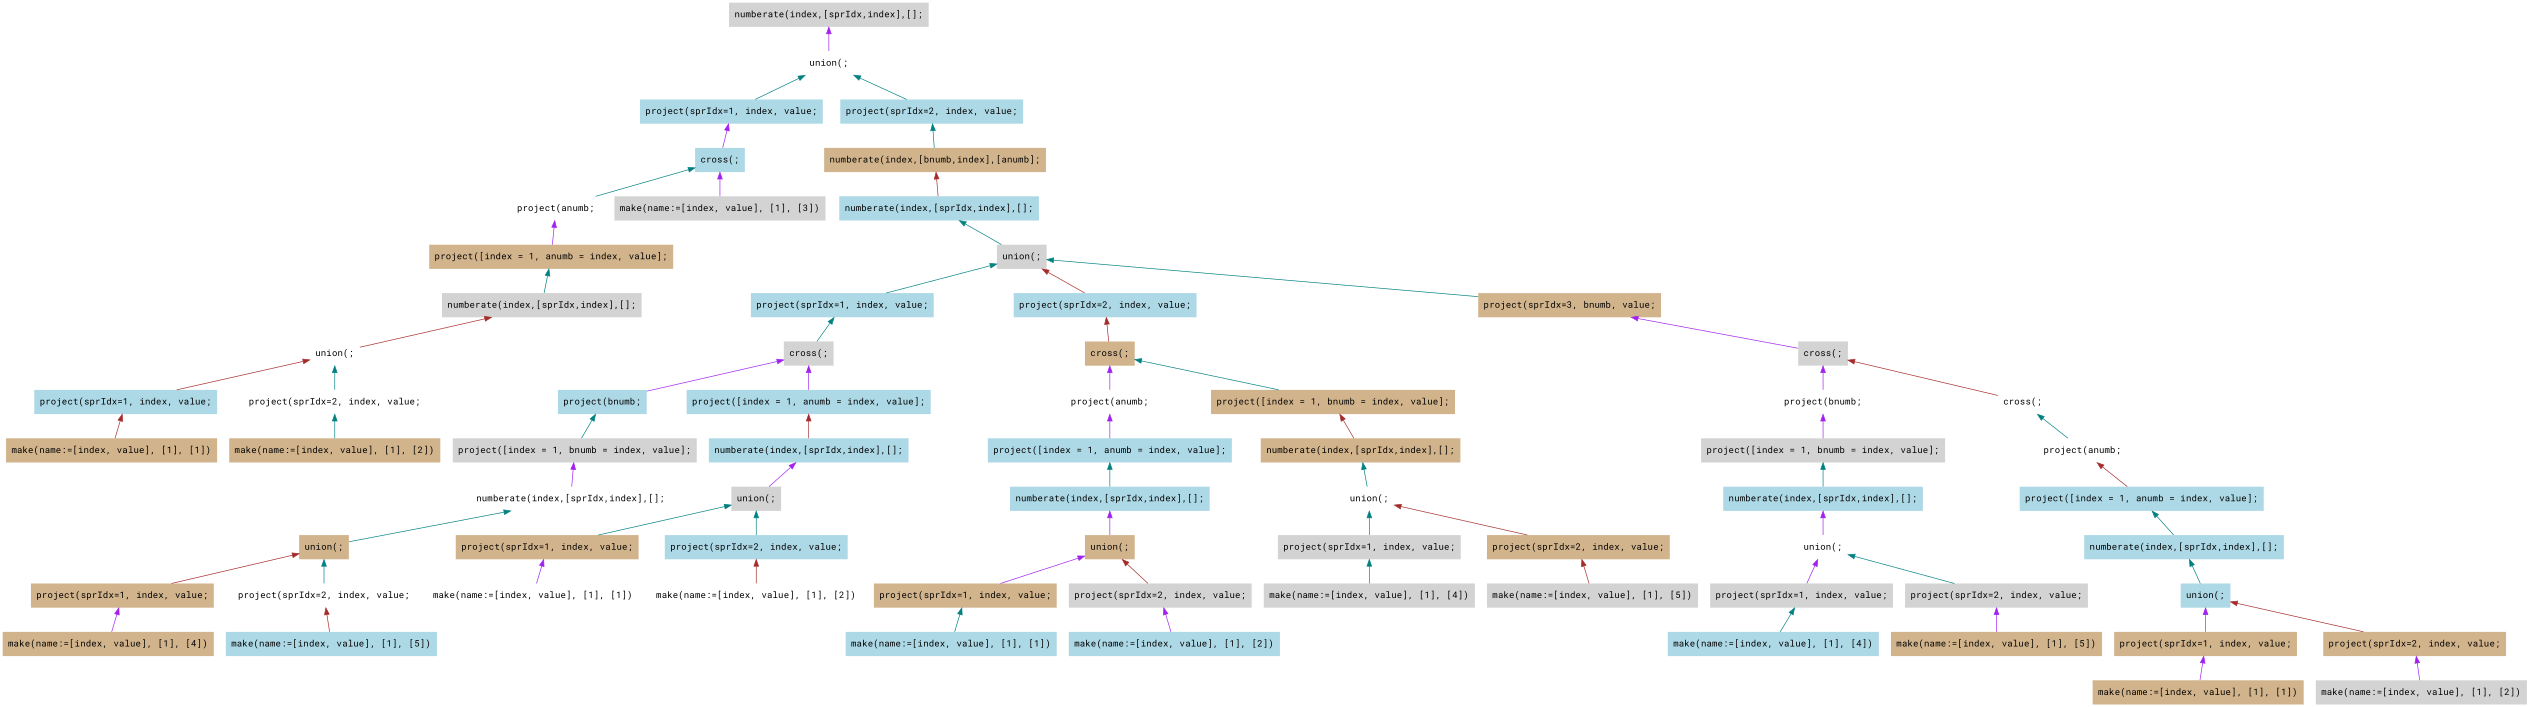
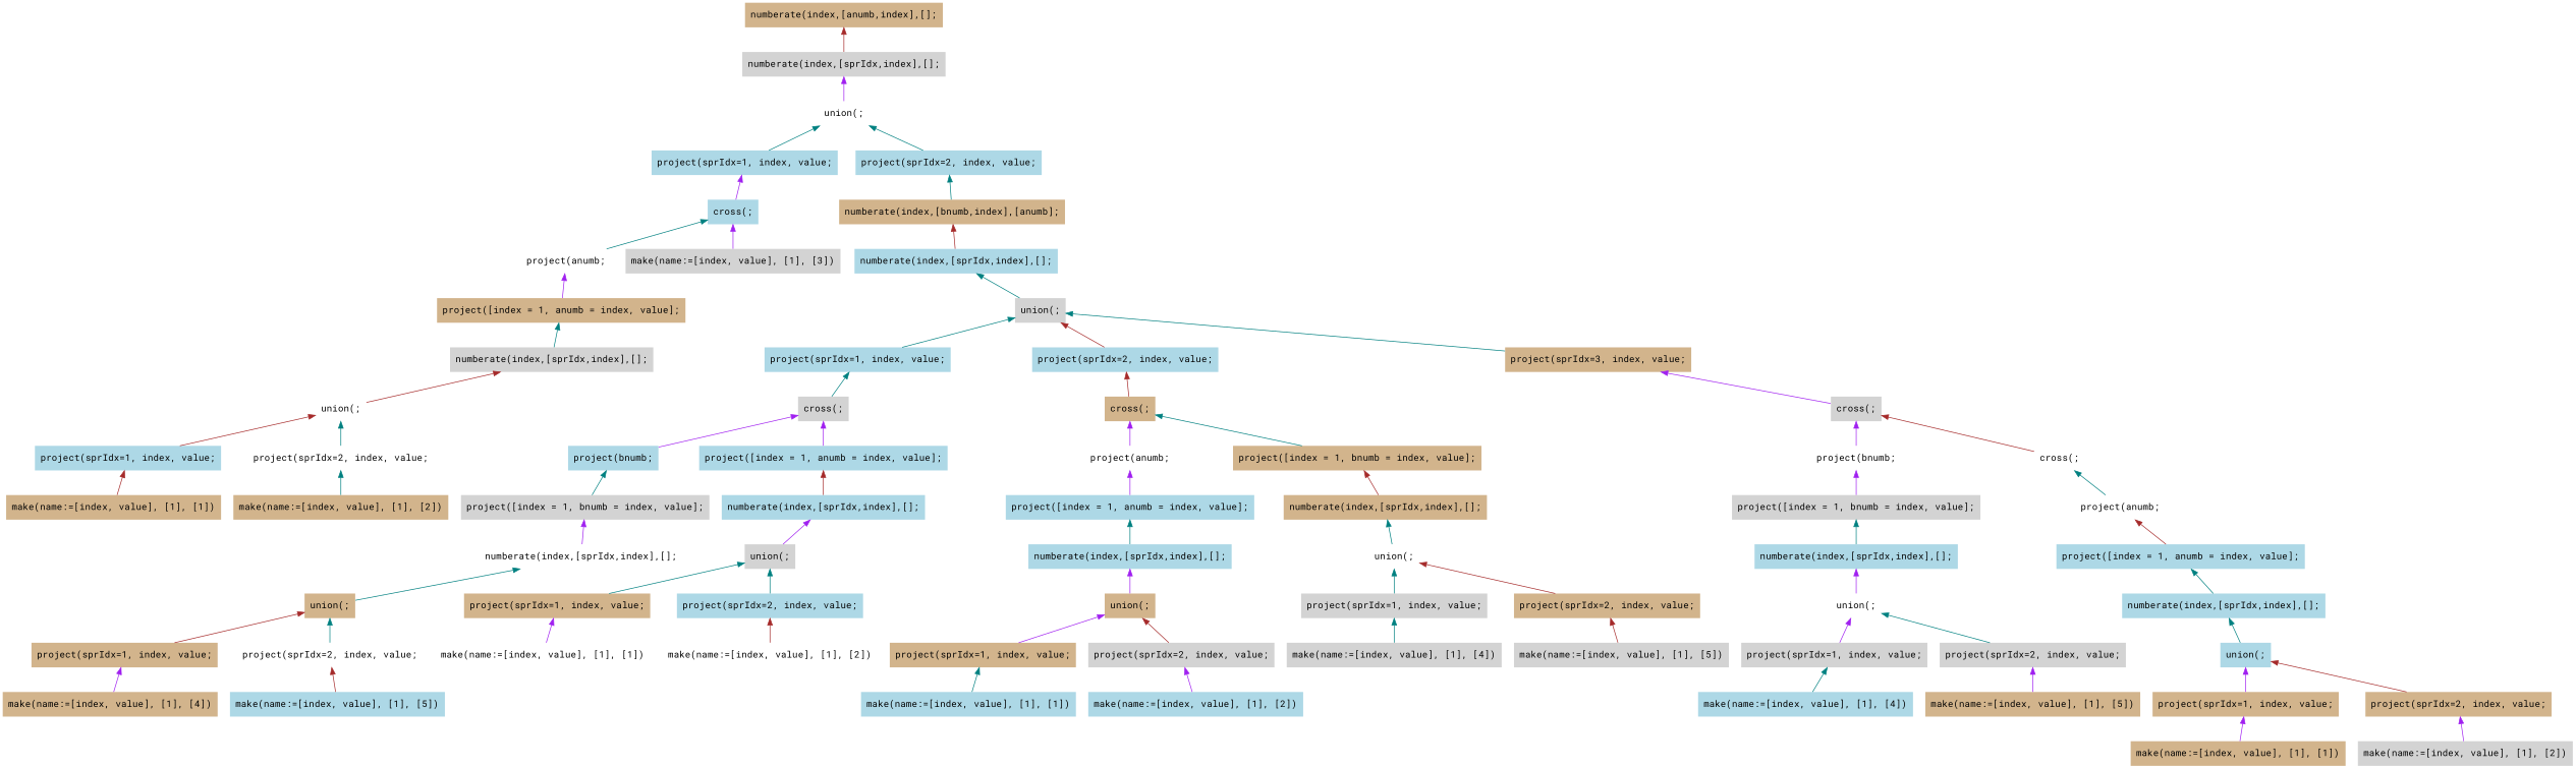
  digraph {
    fontname="Roboto Mono"
    node [fillcolor=lightblue fontname="Roboto Mono" shape=plaintext style=filled]
    edge [arrowhead=none arrowtail=normal color=teal dir=both fontcolor=black fontname="Roboto Mono" weight=1]
+   n1 [fillcolor=tan label="numberate(index,[anumb,index],[];"]
    n2 [fillcolor=lightgrey label="numberate(index,[sprIdx,index],[];"]
    n3 [fillcolor=white label="union(;"]
    n4 [label="project(sprIdx=1, index, value;"]
    n5 [label="project(sprIdx=2, index, value;"]
    n6 [label="cross(;"]
    n7 [fillcolor=tan label="numberate(index,[bnumb,index],[anumb];"]
    n8 [fillcolor=white label="project(anumb;"]
    n9 [fillcolor=lightgrey label="make(name:=[index, value], [1], [3])"]
    n10 [fillcolor=tan label="project([index = 1, anumb = index, value];"]
    n11 [fillcolor=lightgrey label="numberate(index,[sprIdx,index],[];"]
    n12 [fillcolor=white label="union(;"]
    n13 [label="project(sprIdx=1, index, value;"]
    n14 [fillcolor=white label="project(sprIdx=2, index, value;"]
    n15 [fillcolor=tan label="make(name:=[index, value], [1], [1])"]
    n16 [fillcolor=tan label="make(name:=[index, value], [1], [2])"]
    n17 [label="numberate(index,[sprIdx,index],[];"]
    n18 [fillcolor=lightgrey label="union(;"]
    n19 [label="project(sprIdx=1, index, value;"]
    n20 [label="project(sprIdx=2, index, value;"]
-   n21 [fillcolor=tan label="project(sprIdx=3, bnumb, value;"]
+   n21 [fillcolor=tan label="project(sprIdx=3, index, value;"]
    n22 [fillcolor=lightgrey label="cross(;"]
    n23 [fillcolor=tan label="cross(;"]
    n24 [fillcolor=lightgrey label="cross(;"]
    n25 [label="project(bnumb;"]
    n26 [label="project([index = 1, anumb = index, value];"]
    n27 [fillcolor=lightgrey label="project([index = 1, bnumb = index, value];"]
    n28 [label="numberate(index,[sprIdx,index],[];"]
    n29 [fillcolor=white label="numberate(index,[sprIdx,index],[];"]
    n30 [fillcolor=tan label="union(;"]
    n31 [fillcolor=tan label="project(sprIdx=1, index, value;"]
    n32 [fillcolor=white label="project(sprIdx=2, index, value;"]
    n33 [fillcolor=tan label="make(name:=[index, value], [1], [4])"]
    n34 [label="make(name:=[index, value], [1], [5])"]
    n35 [fillcolor=lightgrey label="union(;"]
    n36 [fillcolor=tan label="project(sprIdx=1, index, value;"]
    n37 [label="project(sprIdx=2, index, value;"]
    n38 [fillcolor=white label="make(name:=[index, value], [1], [1])"]
    n39 [fillcolor=white label="make(name:=[index, value], [1], [2])"]
    n40 [fillcolor=white label="project(anumb;"]
    n41 [fillcolor=tan label="project([index = 1, bnumb = index, value];"]
    n42 [label="project([index = 1, anumb = index, value];"]
    n43 [fillcolor=tan label="numberate(index,[sprIdx,index],[];"]
    n44 [label="numberate(index,[sprIdx,index],[];"]
    n45 [fillcolor=tan label="union(;"]
    n46 [fillcolor=tan label="project(sprIdx=1, index, value;"]
    n47 [fillcolor=lightgrey label="project(sprIdx=2, index, value;"]
    n48 [label="make(name:=[index, value], [1], [1])"]
    n49 [label="make(name:=[index, value], [1], [2])"]
    n50 [fillcolor=white label="union(;"]
    n51 [fillcolor=lightgrey label="project(sprIdx=1, index, value;"]
    n52 [fillcolor=tan label="project(sprIdx=2, index, value;"]
    n53 [fillcolor=lightgrey label="make(name:=[index, value], [1], [4])"]
    n54 [fillcolor=lightgrey label="make(name:=[index, value], [1], [5])"]
    n55 [fillcolor=white label="project(bnumb;"]
    n56 [fillcolor=white label="cross(;"]
    n57 [fillcolor=lightgrey label="project([index = 1, bnumb = index, value];"]
    n58 [fillcolor=white label="project(anumb;"]
    n59 [label="numberate(index,[sprIdx,index],[];"]
    n60 [fillcolor=white label="union(;"]
    n61 [fillcolor=lightgrey label="project(sprIdx=1, index, value;"]
    n62 [fillcolor=lightgrey label="project(sprIdx=2, index, value;"]
    n63 [label="make(name:=[index, value], [1], [4])"]
    n64 [fillcolor=tan label="make(name:=[index, value], [1], [5])"]
    n65 [label="project([index = 1, anumb = index, value];"]
    n66 [label="numberate(index,[sprIdx,index],[];"]
    n67 [label="union(;"]
    n68 [fillcolor=tan label="project(sprIdx=1, index, value;"]
    n69 [fillcolor=tan label="project(sprIdx=2, index, value;"]
    n70 [fillcolor=tan label="make(name:=[index, value], [1], [1])"]
    n71 [fillcolor=lightgrey label="make(name:=[index, value], [1], [2])"]
+   n1 -> n2 [color=brown]
    n2 -> n3 [color=purple]
    n3 -> n4
    n3 -> n5
    n4 -> n6 [color=purple]
    n5 -> n7
    n6 -> n8
    n6 -> n9 [color=purple]
    n7 -> n17 [color=brown]
    n8 -> n10 [color=purple]
    n10 -> n11
    n11 -> n12 [color=brown]
    n12 -> n13 [color=brown]
    n12 -> n14
    n13 -> n15 [color=brown]
    n14 -> n16
    n17 -> n18
    n18 -> n19
    n18 -> n20 [color=brown]
    n18 -> n21
    n19 -> n22
    n20 -> n23 [color=brown]
    n21 -> n24 [color=purple]
    n22 -> n25 [color=purple]
    n22 -> n26 [color=purple]
    n23 -> n40 [color=purple]
    n23 -> n41
    n24 -> n55 [color=purple]
    n24 -> n56 [color=brown]
    n25 -> n27
    n26 -> n28 [color=brown]
    n27 -> n29 [color=purple]
    n28 -> n35 [color=purple]
    n29 -> n30
    n30 -> n31 [color=brown]
    n30 -> n32
    n31 -> n33 [color=purple]
    n32 -> n34 [color=brown]
    n35 -> n36
    n35 -> n37
    n36 -> n38 [color=purple]
    n37 -> n39 [color=brown]
    n40 -> n42 [color=purple]
    n41 -> n43 [color=brown]
    n42 -> n44
    n43 -> n50
    n44 -> n45 [color=purple]
    n45 -> n46 [color=purple]
    n45 -> n47 [color=brown]
    n46 -> n48
    n47 -> n49 [color=purple]
    n50 -> n51
    n50 -> n52 [color=brown]
    n51 -> n53
    n52 -> n54 [color=brown]
    n55 -> n57 [color=purple]
    n56 -> n58
    n57 -> n59
    n58 -> n65 [color=brown]
    n59 -> n60 [color=purple]
    n60 -> n61 [color=purple]
    n60 -> n62
    n61 -> n63
    n62 -> n64 [color=purple]
    n65 -> n66
    n66 -> n67
    n67 -> n68 [color=purple]
    n67 -> n69 [color=brown]
    n68 -> n70 [color=purple]
    n69 -> n71 [color=purple]
  }
